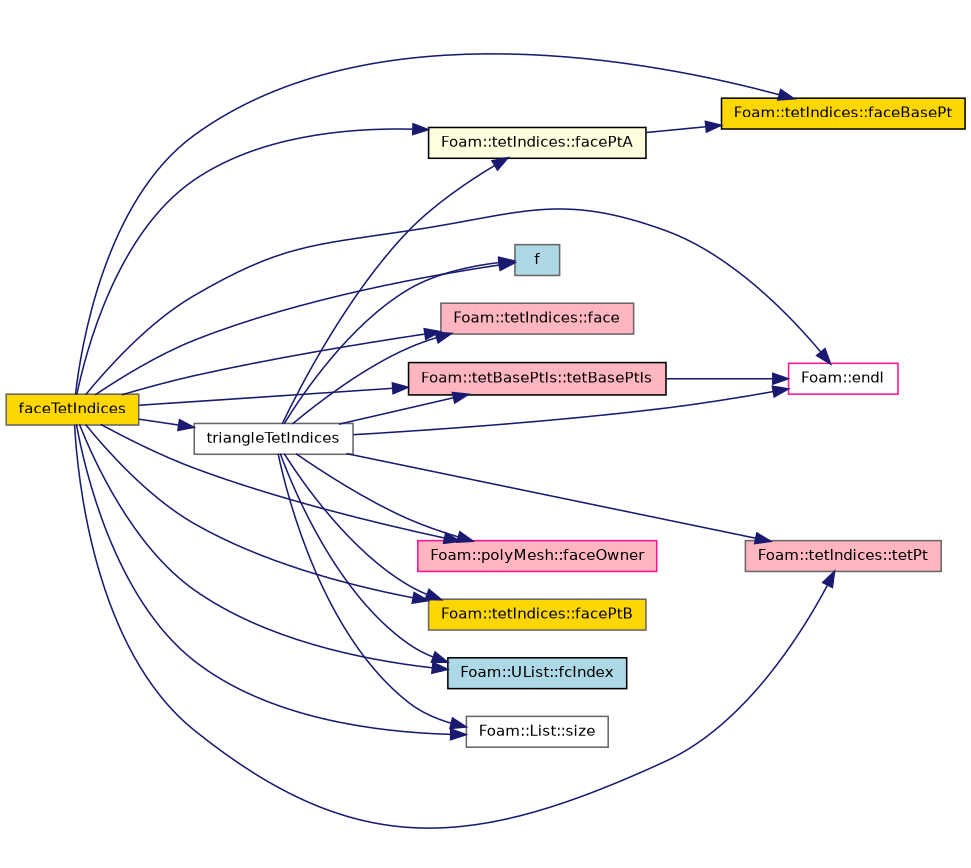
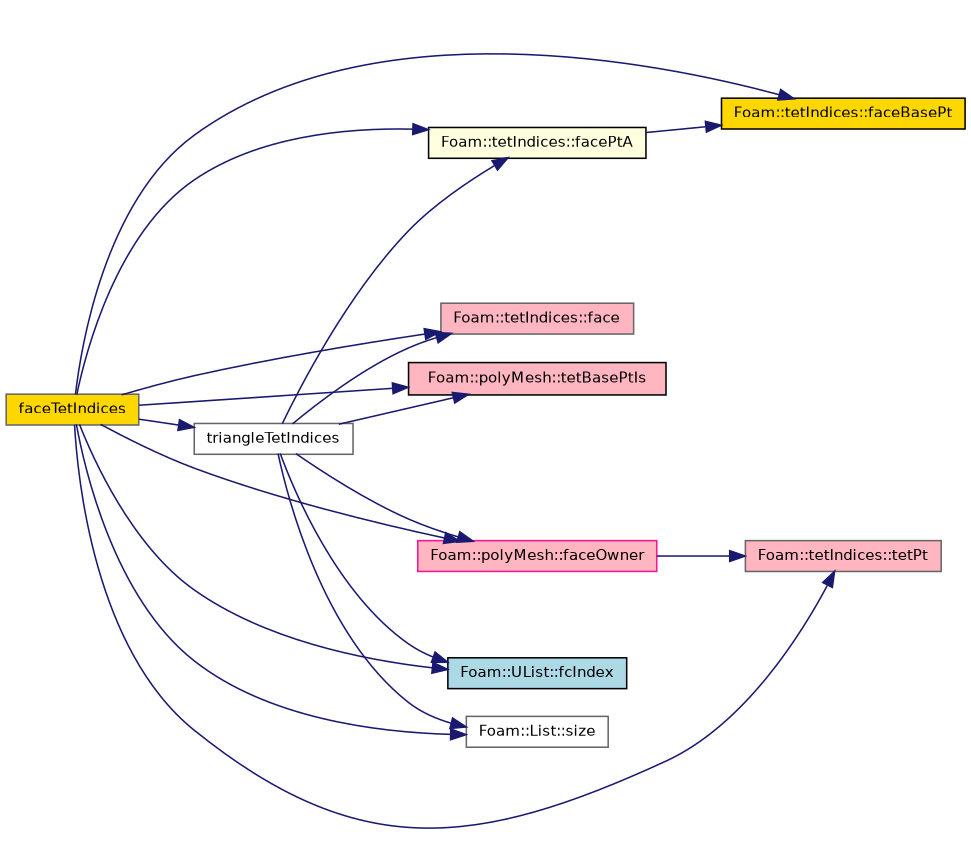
  digraph {
    rankdir=LR
    node [color=gray40 fillcolor=lightpink fontname=Helvetica fontsize=10 shape=record style=filled]
    edge [color=midnightblue fontname=Helvetica fontsize=10 labelfontname=Helvetica labelfontsize=10 style=solid]
    n1 [fillcolor=gold fontcolor=black height=0.2 label=faceTetIndices width=0.4]
-   n2 [color=deeppink fillcolor=white height=0.2 label="Foam::endl" width=0.4]
-   n3 [fillcolor=lightblue height=0.2 label=f width=0.4]
    n4 [height=0.2 label="Foam::tetIndices::face" width=0.4]
    n5 [color=black fillcolor=gold height=0.2 label="Foam::tetIndices::faceBasePt" width=0.4]
    n6 [color=deeppink height=0.2 label="Foam::polyMesh::faceOwner" width=0.4]
    n7 [color=black fillcolor=lightyellow height=0.2 label="Foam::tetIndices::facePtA" width=0.4]
-   n8 [fillcolor=gold height=0.2 label="Foam::tetIndices::facePtB" width=0.4]
    n9 [color=black fillcolor=lightblue height=0.2 label="Foam::UList::fcIndex" width=0.4]
    n10 [fillcolor=white height=0.2 label="Foam::List::size" width=0.4]
-   n11 [color=black height=0.2 label="Foam::tetBasePtIs::tetBasePtIs" width=0.4]
+   n11 [color=black height=0.2 label="Foam::polyMesh::tetBasePtIs" width=0.4]
    n12 [height=0.2 label="Foam::tetIndices::tetPt" width=0.4]
    n13 [fillcolor=white height=0.2 label=triangleTetIndices width=0.4]
-   n1 -> n2
-   n1 -> n3
    n1 -> n4
    n1 -> n5
    n1 -> n6
    n1 -> n7
-   n1 -> n8
    n1 -> n9
    n1 -> n10
    n1 -> n11
    n1 -> n12
    n1 -> n13
    n7 -> n5
-   n11 -> n2
-   n13 -> n2
-   n13 -> n3
    n13 -> n4
    n13 -> n6
    n13 -> n7
-   n13 -> n8
    n13 -> n9
    n13 -> n10
    n13 -> n11
-   n13 -> n12
+   n6 -> n12
  }
